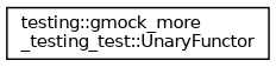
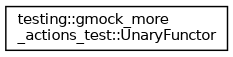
  digraph {
    rankdir=LR
-   n1 [color=black fillcolor=white fontname=Helvetica fontsize=10 height=0.2 label="testing::gmock_more\l_testing_test::UnaryFunctor" shape=record style=filled width=0.4]
+   n1 [color=black fillcolor=white fontname=Helvetica fontsize=10 height=0.2 label="testing::gmock_more\l_actions_test::UnaryFunctor" shape=record style=filled width=0.4]
  }
